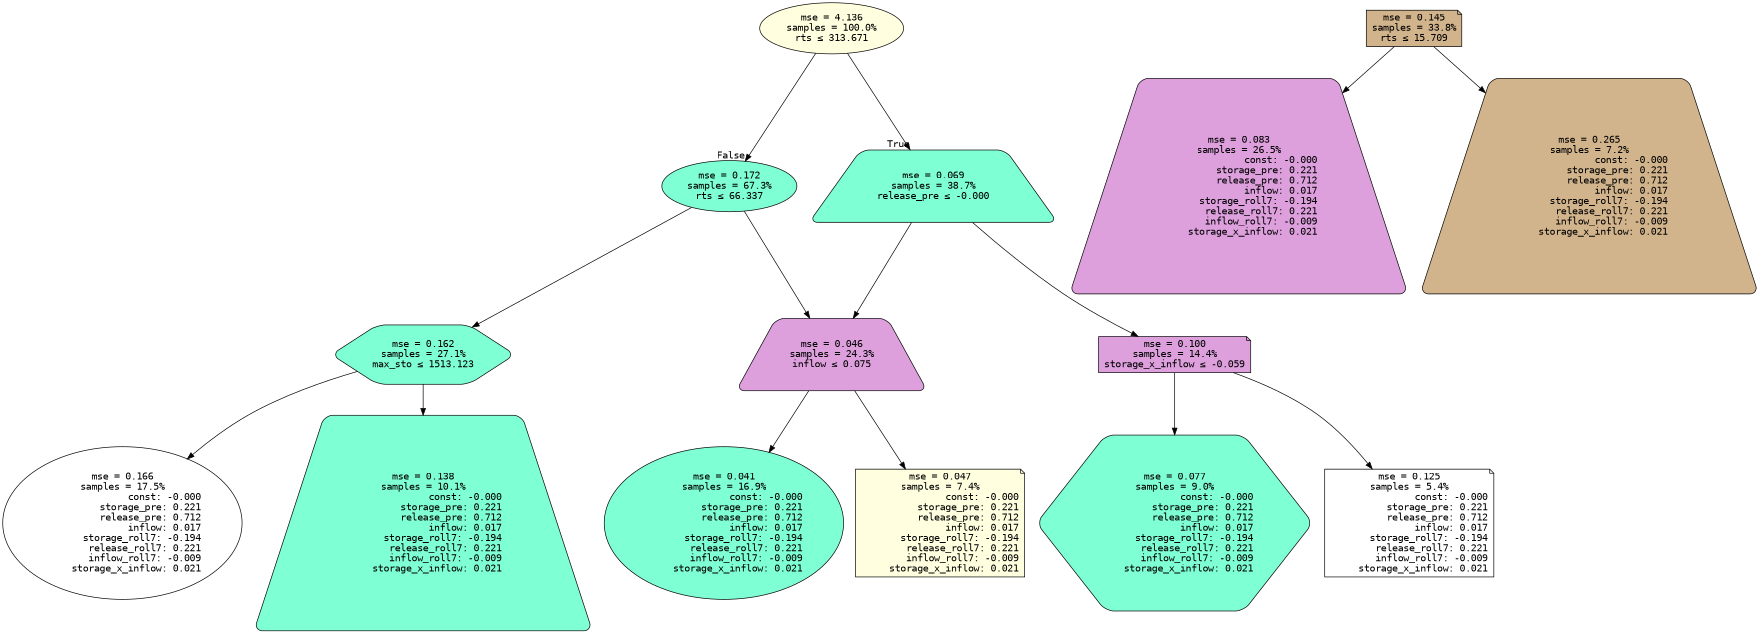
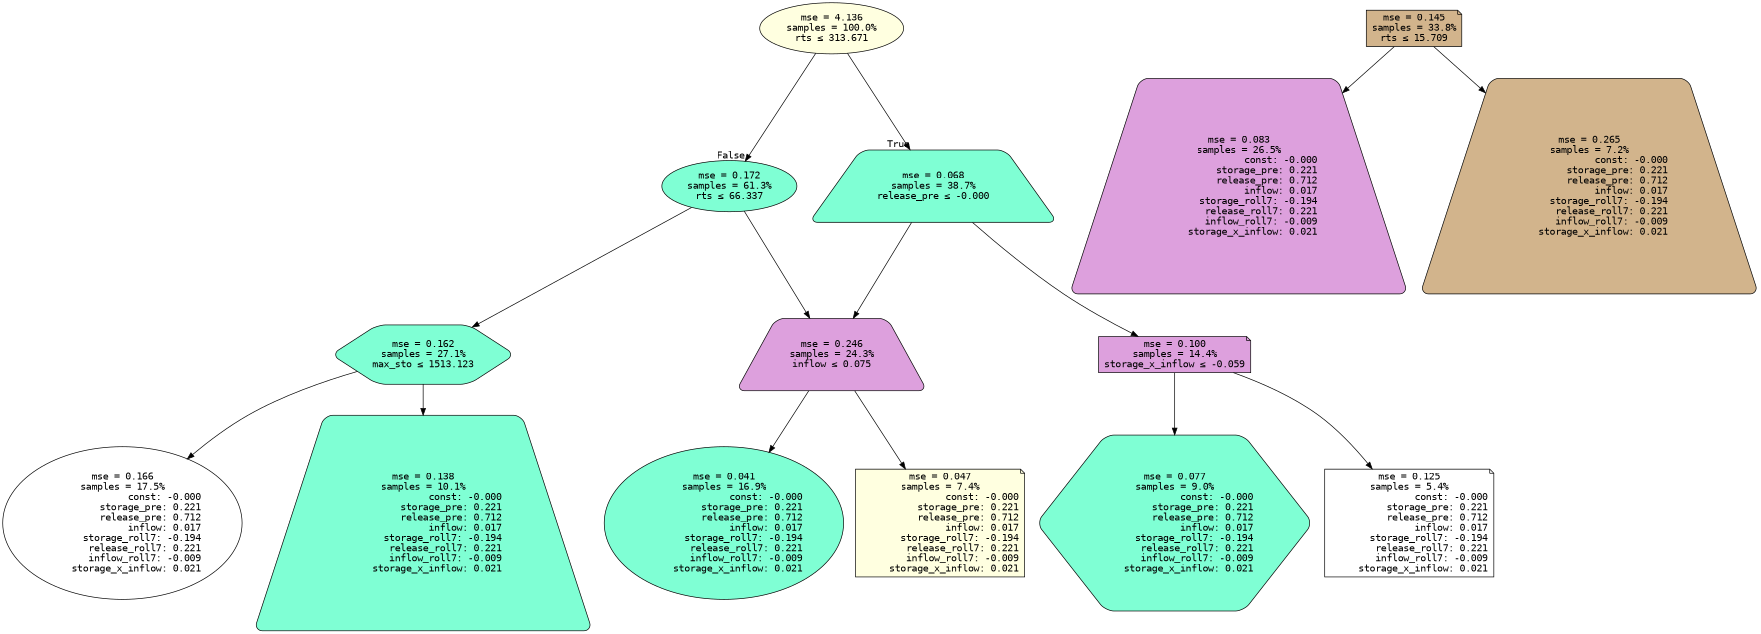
  digraph {
    fontname="DejaVu Sans Mono"
    node [color=black fillcolor=aquamarine fontname="DejaVu Sans Mono" shape=trapezium style="filled, rounded"]
    edge [fontname="DejaVu Sans Mono"]
    n1 [fillcolor=lightyellow label="mse = 4.136\nsamples = 100.0%\nrts &le; 313.671" shape=ellipse]
-   n2 [label="mse = 0.172\nsamples = 67.3%\nrts &le; 66.337" shape=ellipse]
-   n3 [label="mse = 0.069\nsamples = 38.7%\nrelease_pre &le; -0.000"]
+   n2 [label="mse = 0.172\nsamples = 61.3%\nrts &le; 66.337" shape=ellipse]
+   n3 [label="mse = 0.068\nsamples = 38.7%\nrelease_pre &le; -0.000"]
    n4 [label="mse = 0.162\nsamples = 27.1%\nmax_sto &le; 1513.123" shape=hexagon]
-   n5 [fillcolor=plum label="mse = 0.046\nsamples = 24.3%\ninflow &le; 0.075"]
+   n5 [fillcolor=plum label="mse = 0.246\nsamples = 24.3%\ninflow &le; 0.075"]
    n6 [fillcolor=plum label="mse = 0.100\nsamples = 14.4%\nstorage_x_inflow &le; -0.059" shape=note]
    n7 [fillcolor=tan label="mse = 0.145\nsamples = 33.8%\nrts &le; 15.709" shape=note]
    n8 [fillcolor=plum label="mse = 0.083\nsamples = 26.5%\n               const: -0.000\n          storage_pre: 0.221\n          release_pre: 0.712\n               inflow: 0.017\n       storage_roll7: -0.194\n        release_roll7: 0.221\n        inflow_roll7: -0.009\n     storage_x_inflow: 0.021"]
    n9 [fillcolor=tan label="mse = 0.265\nsamples = 7.2%\n               const: -0.000\n          storage_pre: 0.221\n          release_pre: 0.712\n               inflow: 0.017\n       storage_roll7: -0.194\n        release_roll7: 0.221\n        inflow_roll7: -0.009\n     storage_x_inflow: 0.021"]
    n10 [fillcolor=white label="mse = 0.166\nsamples = 17.5%\n               const: -0.000\n          storage_pre: 0.221\n          release_pre: 0.712\n               inflow: 0.017\n       storage_roll7: -0.194\n        release_roll7: 0.221\n        inflow_roll7: -0.009\n     storage_x_inflow: 0.021" shape=ellipse]
    n11 [label="mse = 0.138\nsamples = 10.1%\n               const: -0.000\n          storage_pre: 0.221\n          release_pre: 0.712\n               inflow: 0.017\n       storage_roll7: -0.194\n        release_roll7: 0.221\n        inflow_roll7: -0.009\n     storage_x_inflow: 0.021"]
    n12 [label="mse = 0.041\nsamples = 16.9%\n               const: -0.000\n          storage_pre: 0.221\n          release_pre: 0.712\n               inflow: 0.017\n       storage_roll7: -0.194\n        release_roll7: 0.221\n        inflow_roll7: -0.009\n     storage_x_inflow: 0.021" shape=ellipse]
    n13 [fillcolor=lightyellow label="mse = 0.047\nsamples = 7.4%\n               const: -0.000\n          storage_pre: 0.221\n          release_pre: 0.712\n               inflow: 0.017\n       storage_roll7: -0.194\n        release_roll7: 0.221\n        inflow_roll7: -0.009\n     storage_x_inflow: 0.021" shape=note]
    n14 [label="mse = 0.077\nsamples = 9.0%\n               const: -0.000\n          storage_pre: 0.221\n          release_pre: 0.712\n               inflow: 0.017\n       storage_roll7: -0.194\n        release_roll7: 0.221\n        inflow_roll7: -0.009\n     storage_x_inflow: 0.021" shape=hexagon]
    n15 [fillcolor=white label="mse = 0.125\nsamples = 5.4%\n               const: -0.000\n          storage_pre: 0.221\n          release_pre: 0.712\n               inflow: 0.017\n       storage_roll7: -0.194\n        release_roll7: 0.221\n        inflow_roll7: -0.009\n     storage_x_inflow: 0.021" shape=note]
    n1 -> n2 [headlabel=False labelangle=45 labeldistance=2.5]
    n1 -> n3 [headlabel=True labelangle=-45 labeldistance=2.5]
    n2 -> n4
    n2 -> n5
    n3 -> n5
    n3 -> n6
    n4 -> n10
    n4 -> n11
    n5 -> n12
    n5 -> n13
    n6 -> n14
    n6 -> n15
    n7 -> n8
    n7 -> n9
  }
